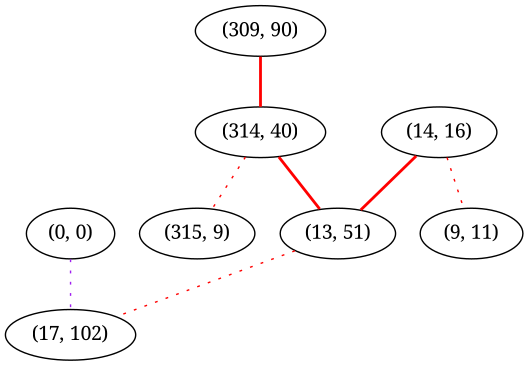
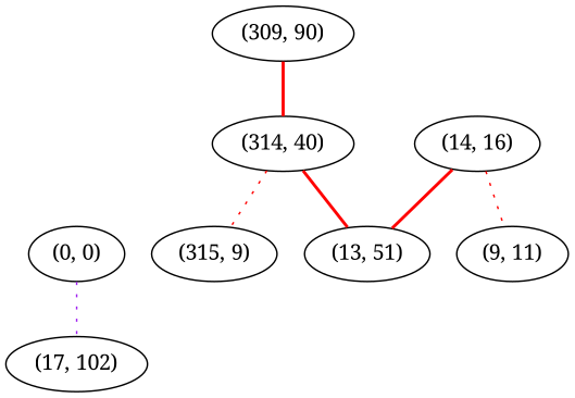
  graph {
    fontname="Noto Serif"
    node [fontname="Noto Serif"]
    edge [color=red fontname="Noto Serif" style=dotted weight=1]
    "(0, 0)"
    "(17, 102)"
    "(309, 90)"
    "(314, 40)"
    "(13, 51)"
    "(315, 9)"
    "(14, 16)"
    "(9, 11)"
    "(0, 0)" -- "(17, 102)" [color=purple weight=4]
    "(309, 90)" -- "(314, 40)" [style=bold]
    "(314, 40)" -- "(13, 51)" [style=bold]
    "(314, 40)" -- "(315, 9)"
-   "(13, 51)" -- "(17, 102)"
    "(14, 16)" -- "(13, 51)" [style=bold]
    "(14, 16)" -- "(9, 11)"
  }
